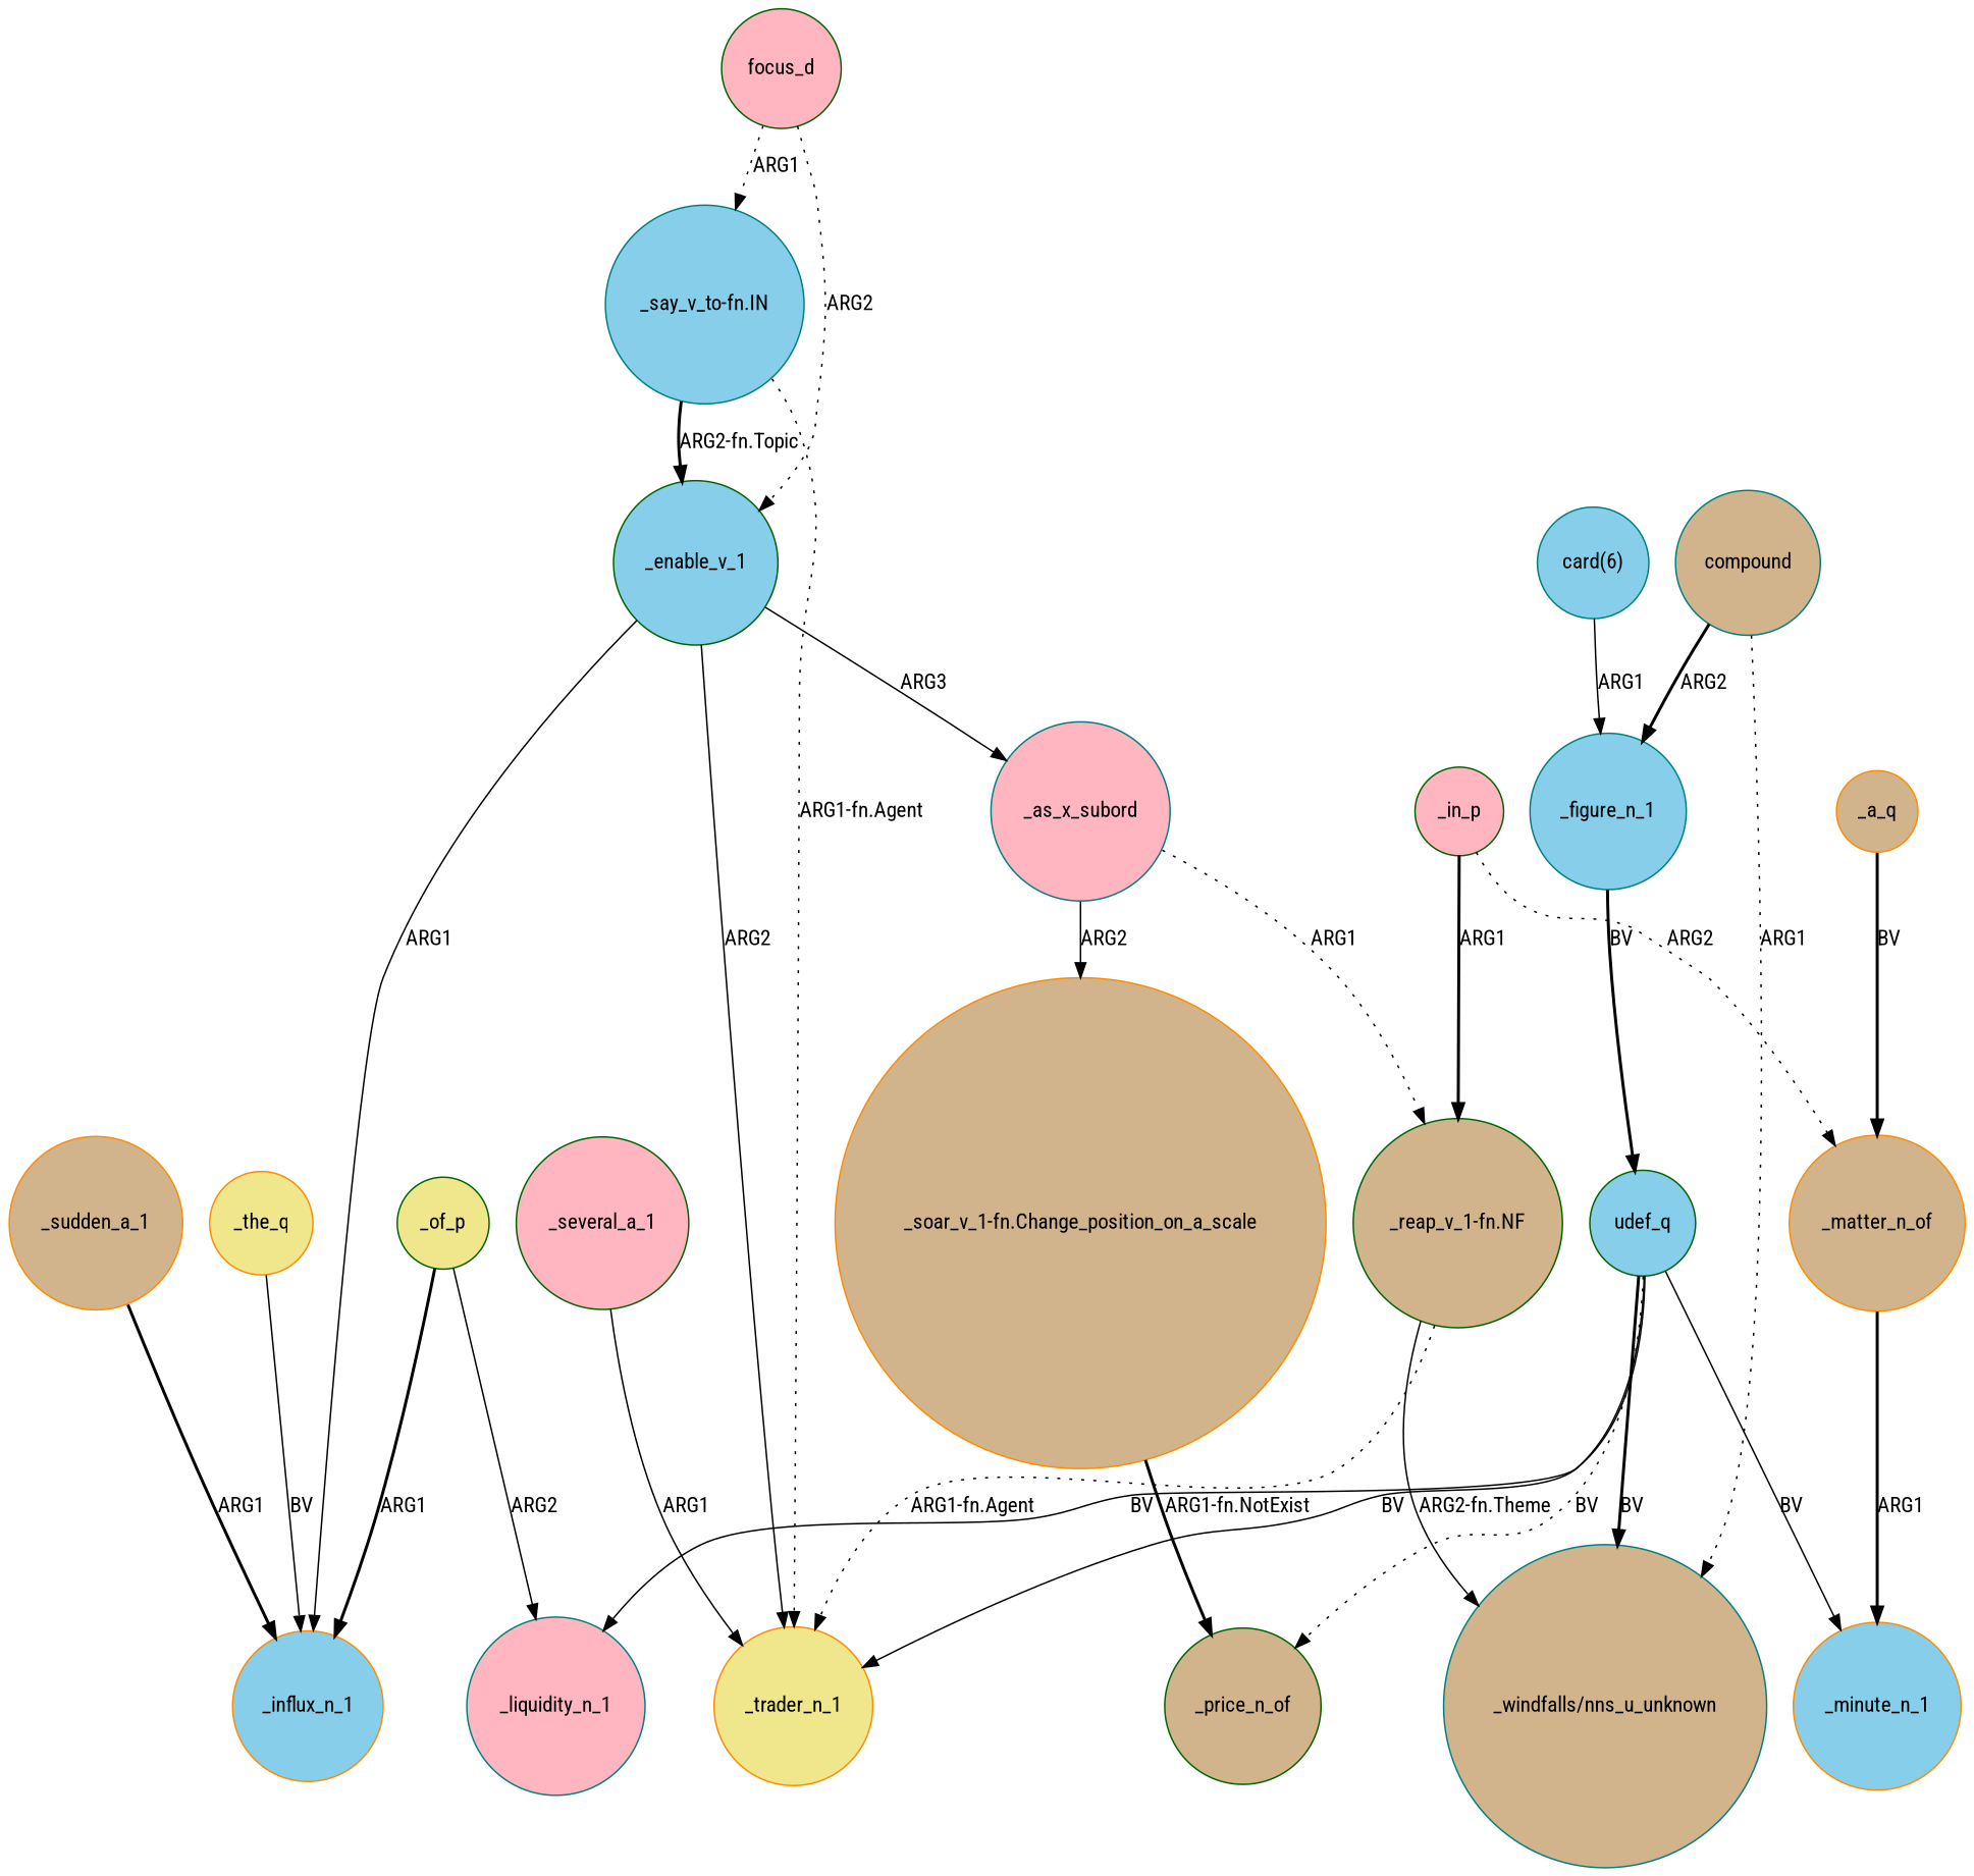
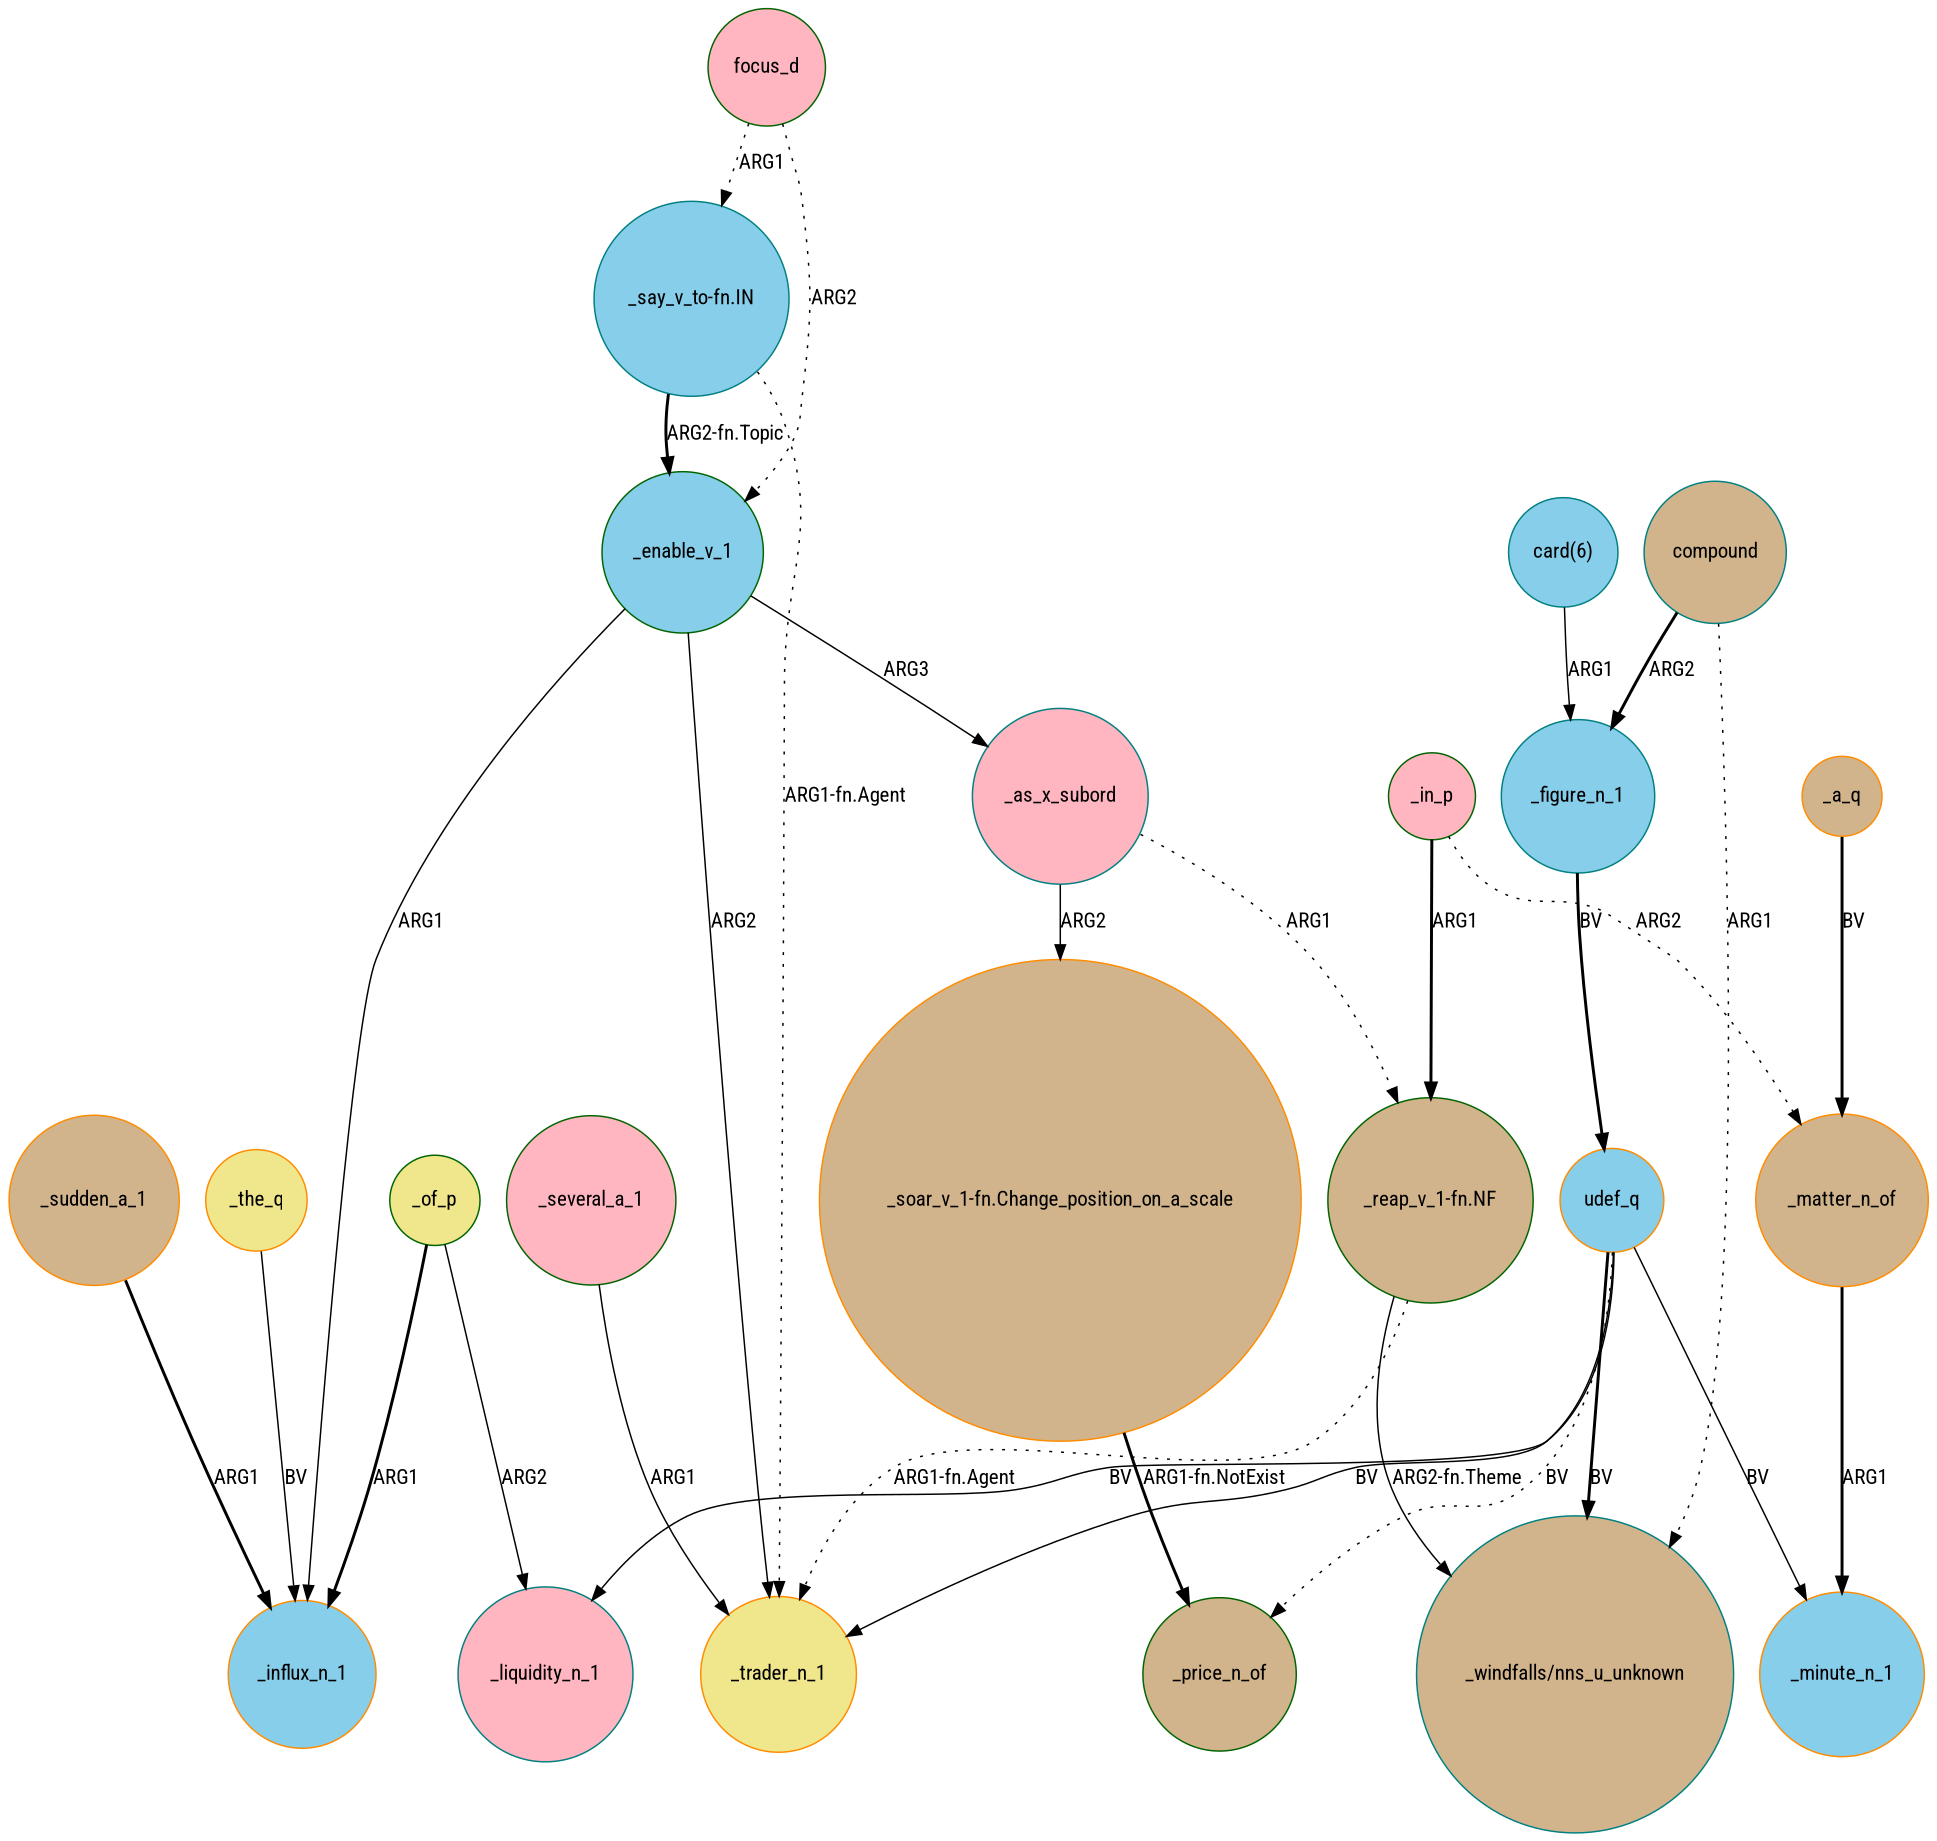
  digraph {
    fontname="Roboto Condensed"
    node [color=darkorange fillcolor=tan fontname="Roboto Condensed" shape=circle style=filled]
    edge [fontname="Roboto Condensed" style=solid]
    _of_p [color=darkgreen fillcolor=khaki]
    _liquidity_n_1 [color=teal fillcolor=lightpink]
    _influx_n_1 [fillcolor=skyblue]
-   udef_q [color=darkgreen fillcolor=skyblue]
+   udef_q [fillcolor=skyblue]
    "_windfalls/nns_u_unknown" [color=teal]
    _price_n_of [color=darkgreen]
    _trader_n_1 [fillcolor=khaki]
    _minute_n_1 [fillcolor=skyblue]
    _figure_n_1 [color=teal fillcolor=skyblue]
    "_reap_v_1-fn.NF" [color=darkgreen]
    _as_x_subord [color=teal fillcolor=lightpink]
    "_soar_v_1-fn.Change_position_on_a_scale"
    "_say_v_to-fn.IN" [color=teal fillcolor=skyblue]
    _enable_v_1 [color=darkgreen fillcolor=skyblue]
    focus_d [color=darkgreen fillcolor=lightpink]
    _several_a_1 [color=darkgreen fillcolor=lightpink]
    _matter_n_of
    _sudden_a_1
    compound [color=teal]
    _in_p [color=darkgreen fillcolor=lightpink]
    _the_q [fillcolor=khaki]
    _a_q
    "card(6)" [color=teal fillcolor=skyblue]
    _of_p -> _liquidity_n_1 [label=ARG2]
    _of_p -> _influx_n_1 [label=ARG1 style=bold]
    udef_q -> _liquidity_n_1 [label=BV]
    udef_q -> "_windfalls/nns_u_unknown" [label=BV style=bold]
    udef_q -> _price_n_of [label=BV style=dotted]
    udef_q -> _trader_n_1 [label=BV]
    udef_q -> _minute_n_1 [label=BV]
    _figure_n_1 -> udef_q [label=BV style=bold]
    "_reap_v_1-fn.NF" -> "_windfalls/nns_u_unknown" [label="ARG2-fn.Theme"]
    "_reap_v_1-fn.NF" -> _trader_n_1 [label="ARG1-fn.Agent" style=dotted]
    _as_x_subord -> "_reap_v_1-fn.NF" [label=ARG1 style=dotted]
    _as_x_subord -> "_soar_v_1-fn.Change_position_on_a_scale" [label=ARG2]
    "_soar_v_1-fn.Change_position_on_a_scale" -> _price_n_of [label="ARG1-fn.NotExist" style=bold]
    "_say_v_to-fn.IN" -> _trader_n_1 [label="ARG1-fn.Agent" style=dotted]
    "_say_v_to-fn.IN" -> _enable_v_1 [label="ARG2-fn.Topic" style=bold]
    _enable_v_1 -> _influx_n_1 [label=ARG1]
    _enable_v_1 -> _trader_n_1 [label=ARG2]
    _enable_v_1 -> _as_x_subord [label=ARG3]
    focus_d -> "_say_v_to-fn.IN" [label=ARG1 style=dotted]
    focus_d -> _enable_v_1 [label=ARG2 style=dotted]
    _several_a_1 -> _trader_n_1 [label=ARG1]
    _matter_n_of -> _minute_n_1 [label=ARG1 style=bold]
    _sudden_a_1 -> _influx_n_1 [label=ARG1 style=bold]
    compound -> "_windfalls/nns_u_unknown" [label=ARG1 style=dotted]
    compound -> _figure_n_1 [label=ARG2 style=bold]
    _in_p -> "_reap_v_1-fn.NF" [label=ARG1 style=bold]
    _in_p -> _matter_n_of [label=ARG2 style=dotted]
    _the_q -> _influx_n_1 [label=BV]
    _a_q -> _matter_n_of [label=BV style=bold]
    "card(6)" -> _figure_n_1 [label=ARG1]
  }
